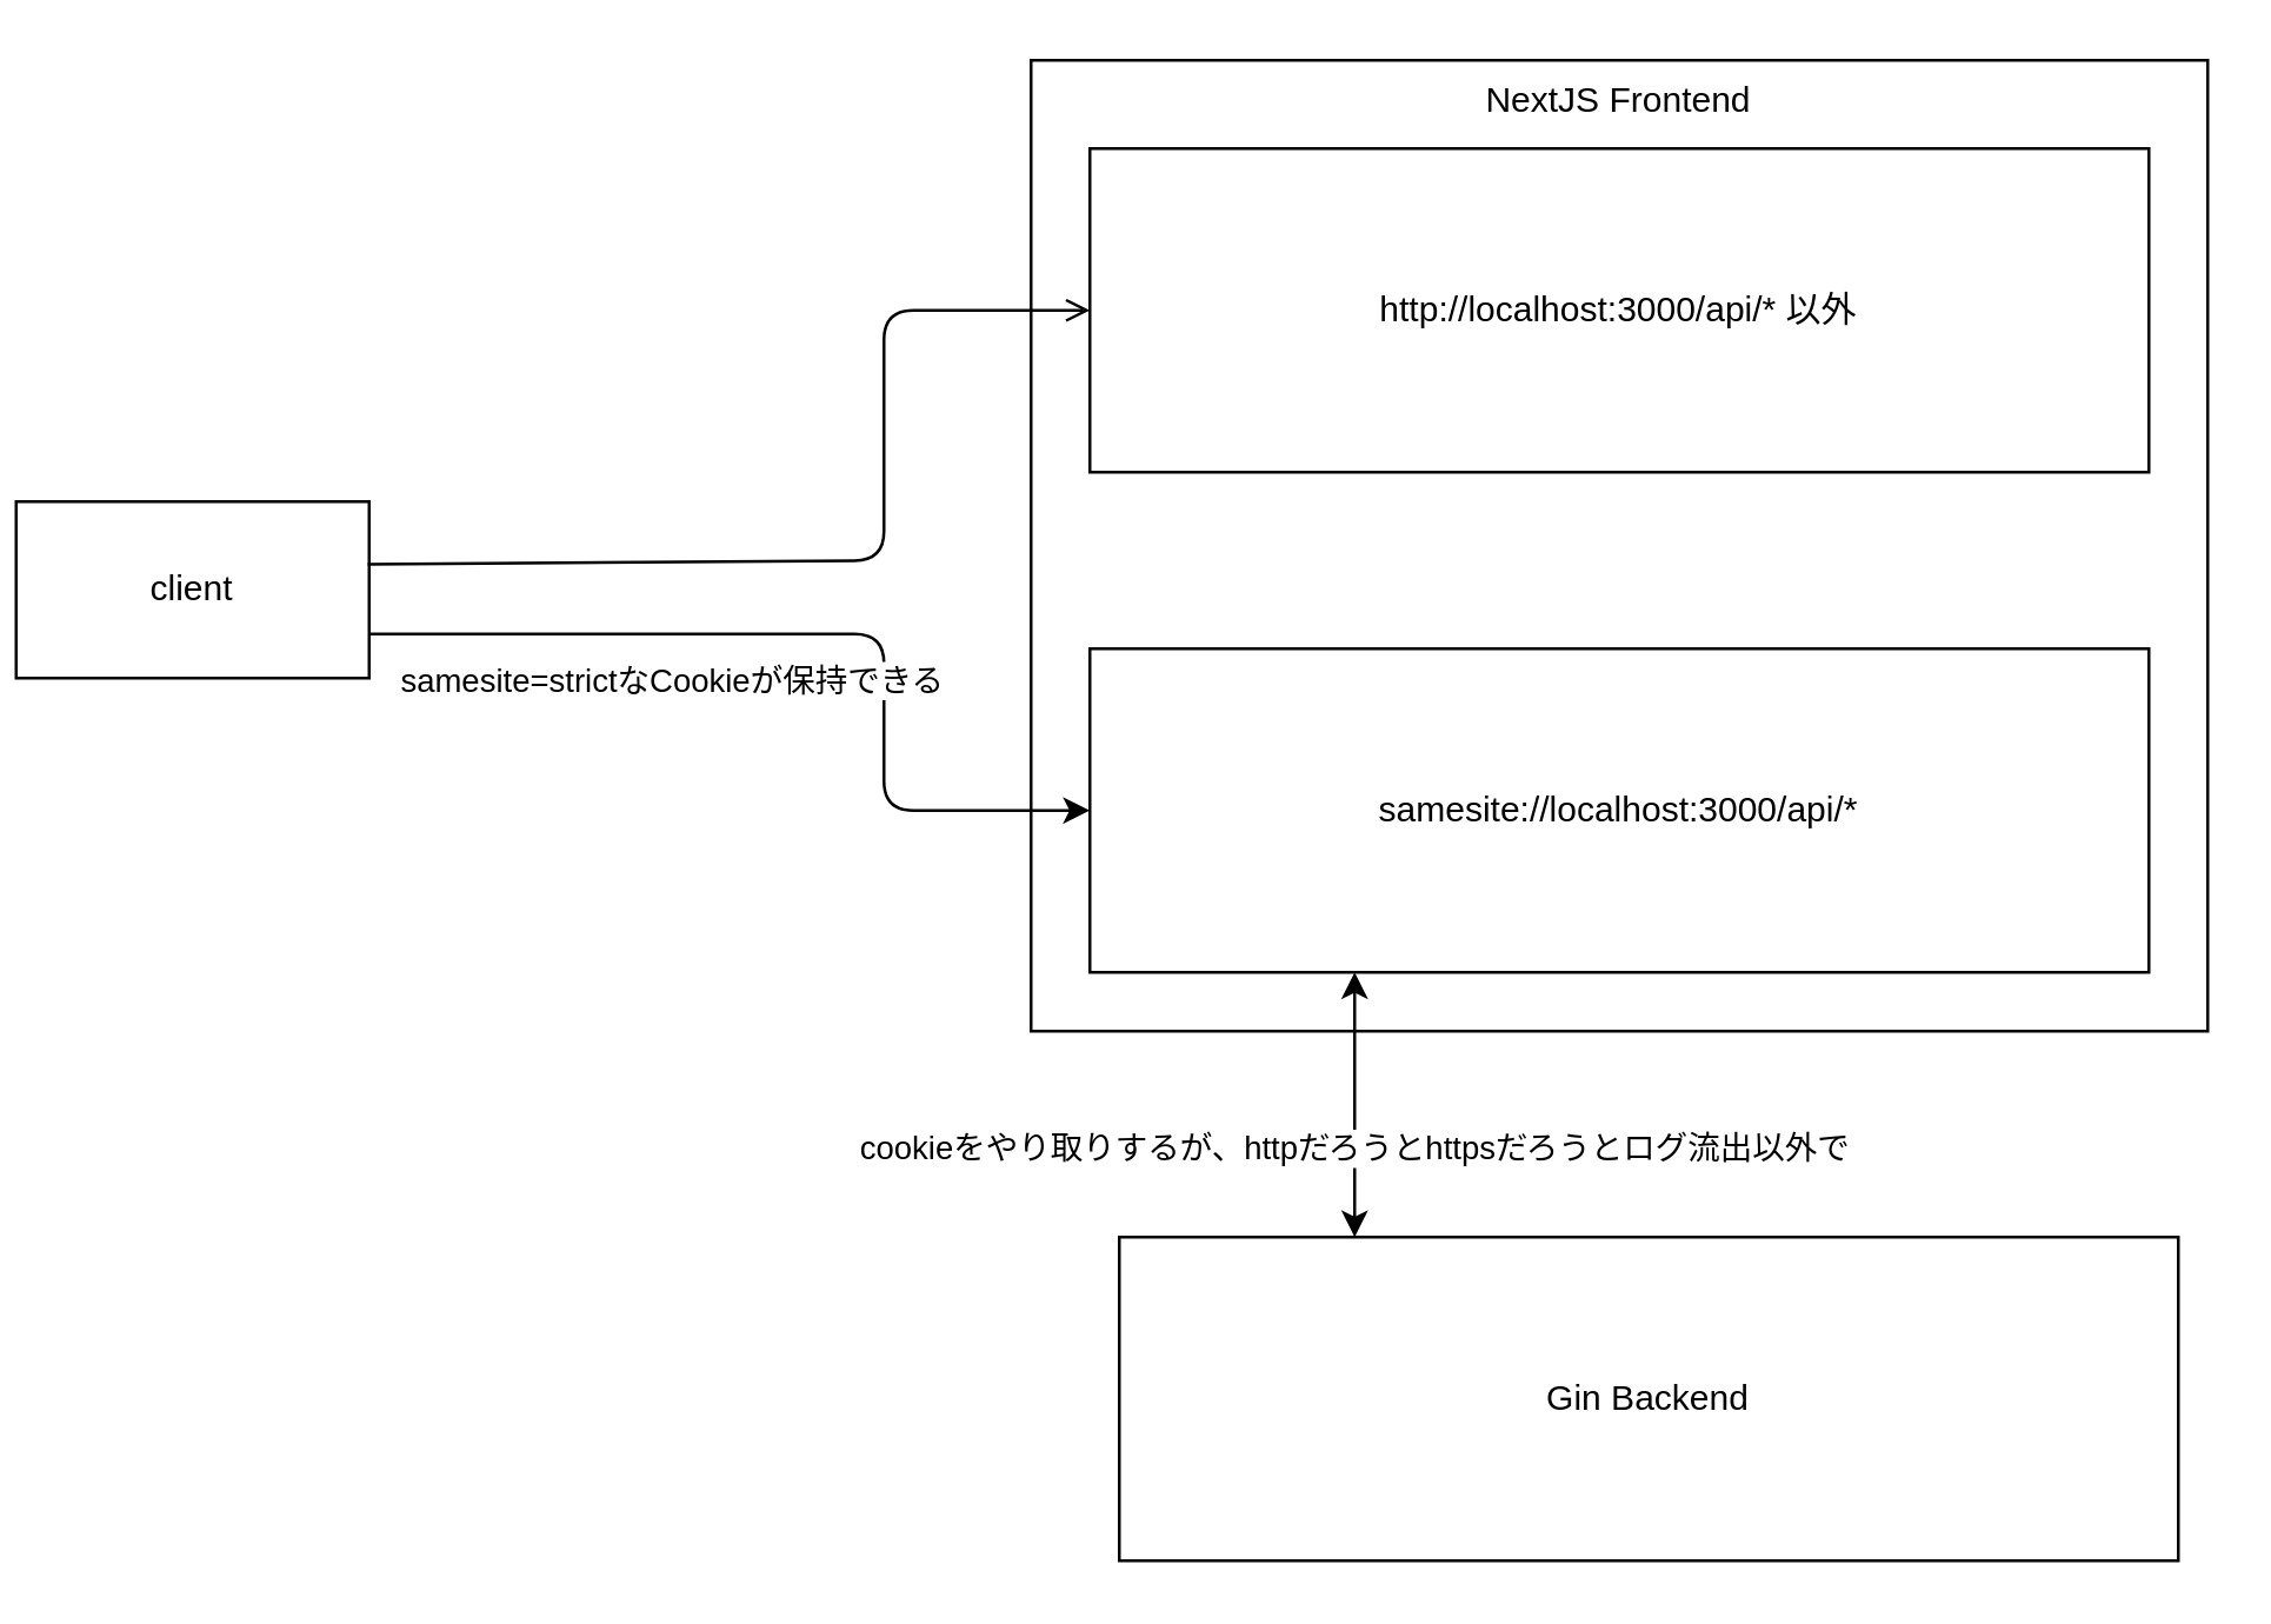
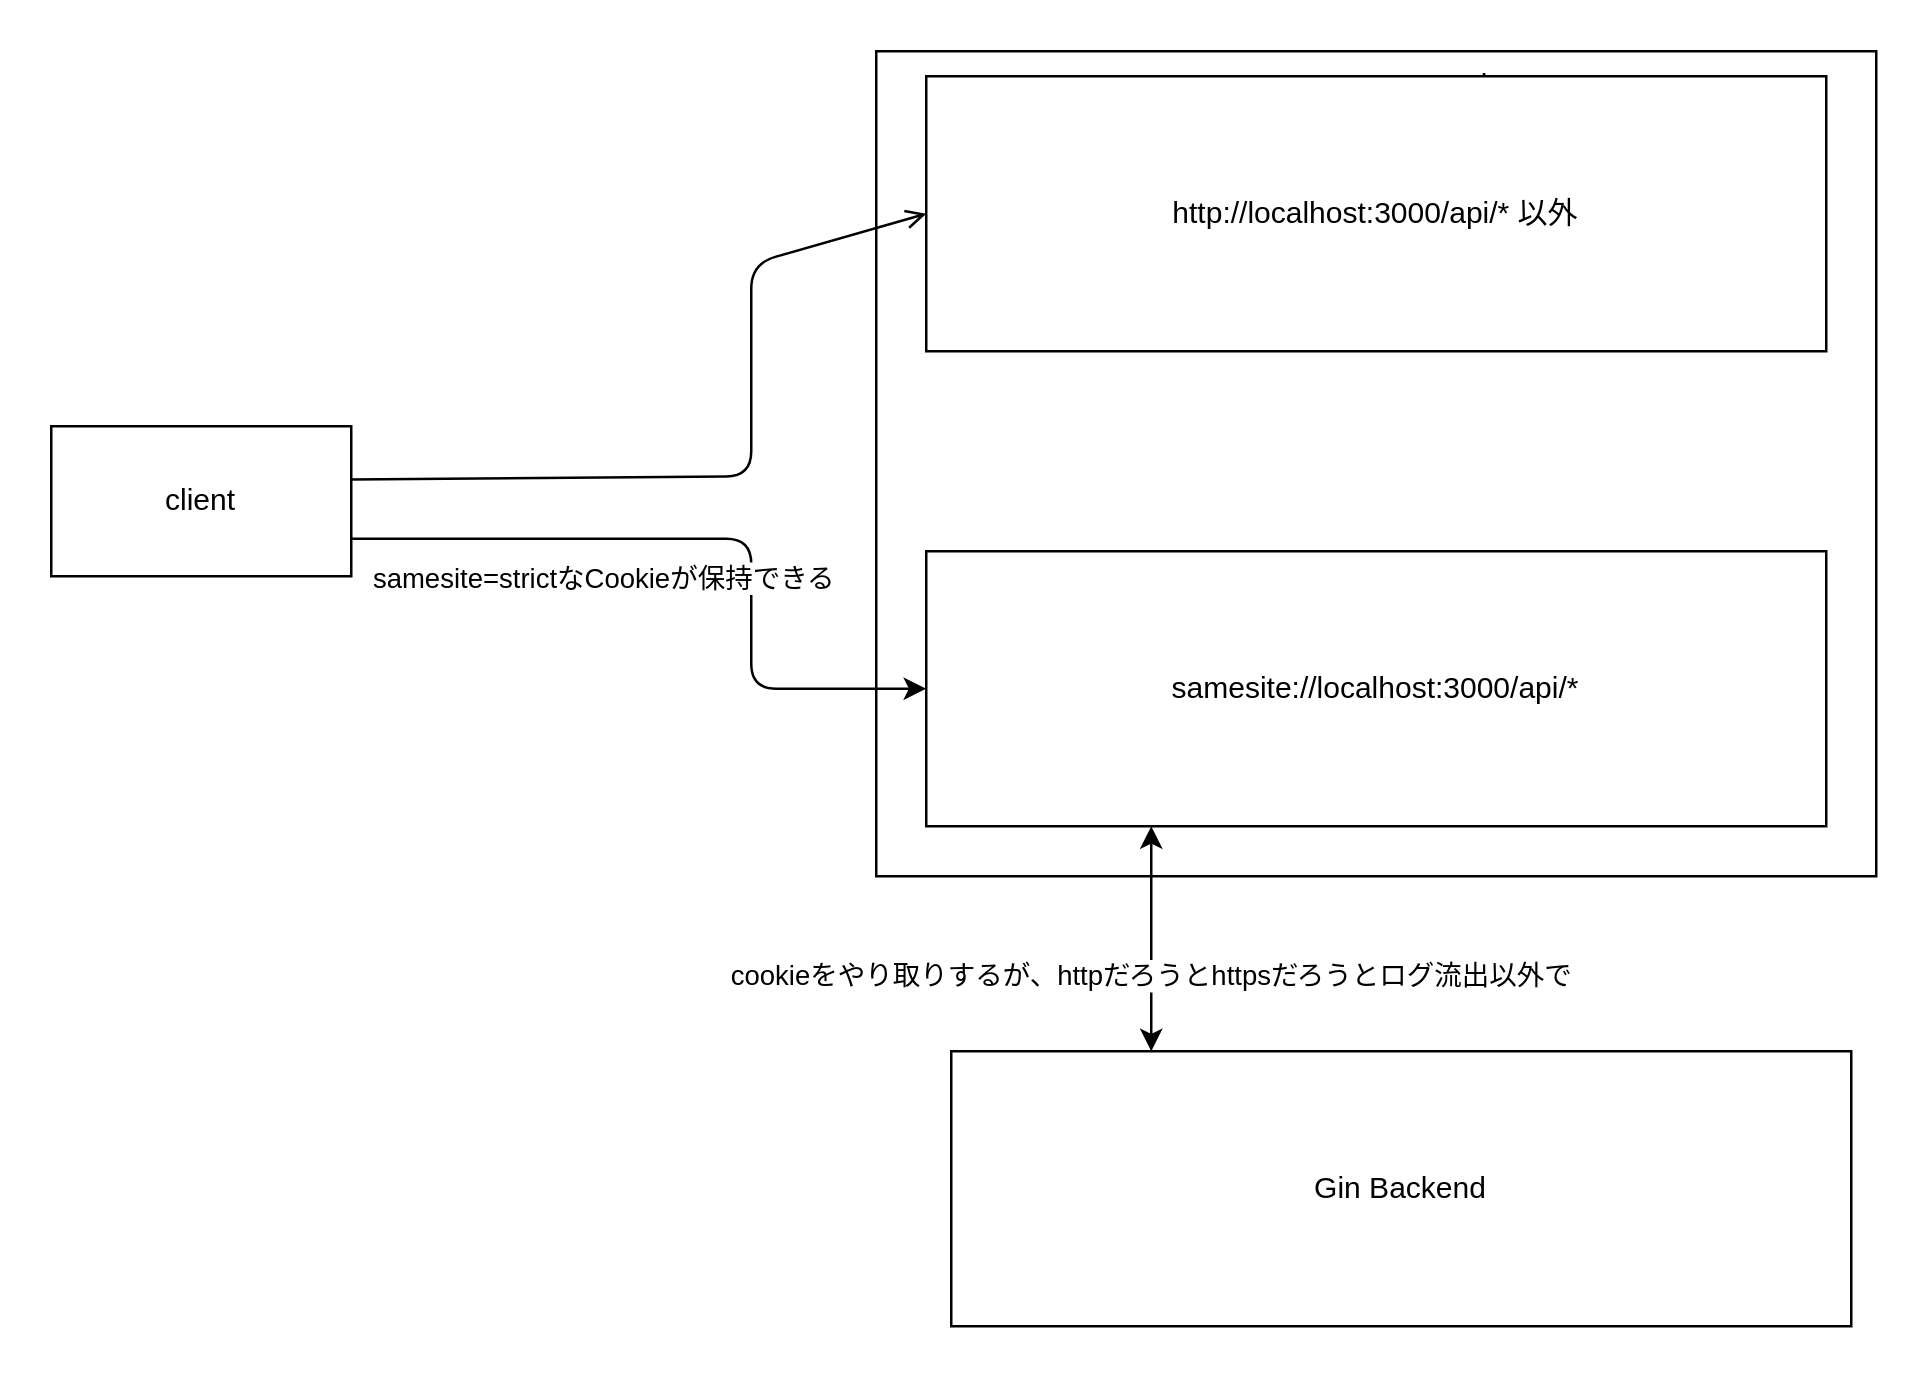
  <mxCell id="0" />
  <mxCell id="1" parent="0" />
- <mxCell id="2" value="client" style="rounded=0;whiteSpace=wrap;html=1;" vertex="1" parent="1"><mxGeometry x="5" y="170" width="120" height="60" as="geometry" /></mxCell>
+ <mxCell id="2" value="client" style="rounded=0;whiteSpace=wrap;html=1;" vertex="1" parent="1"><mxGeometry x="20" y="170" width="120" height="60" as="geometry" /></mxCell>
  <mxCell id="3" value="NextJS Frontend" style="rounded=0;whiteSpace=wrap;html=1;verticalAlign=top;" vertex="1" parent="1"><mxGeometry x="350" y="20" width="400" height="330" as="geometry" /></mxCell>
- <mxCell id="4" value="http://localhost:3000/api/* 以外" style="rounded=0;whiteSpace=wrap;html=1;" vertex="1" parent="1"><mxGeometry x="370" y="50" width="360" height="110" as="geometry" /></mxCell>
+ <mxCell id="4" value="http://localhost:3000/api/* 以外" style="rounded=0;whiteSpace=wrap;html=1;" vertex="1" parent="1"><mxGeometry x="370" y="30" width="360" height="110" as="geometry" /></mxCell>
  <mxCell id="5" value="samesite://localhost:3000/api/*" style="rounded=0;whiteSpace=wrap;html=1;" vertex="1" parent="1"><mxGeometry x="370" y="220" width="360" height="110" as="geometry" /></mxCell>
  <mxCell id="6" value="" style="endArrow=classic;html=1;exitX=1;exitY=0.75;exitDx=0;exitDy=0;entryX=0;entryY=0.5;entryDx=0;entryDy=0;" edge="1" parent="1" source="2" target="5"><mxGeometry width="50" height="50" relative="1" as="geometry"><mxPoint x="460" y="310" as="sourcePoint" /><mxPoint x="510" y="260" as="targetPoint" /><Array as="points"><mxPoint x="300" y="215" /><mxPoint x="300" y="275" /></Array></mxGeometry></mxCell>
  <mxCell id="7" value="samesite=strictなCookieが保持できる" style="edgeLabel;html=1;align=center;verticalAlign=middle;resizable=0;points=[];" vertex="1" connectable="0" parent="6"><mxGeometry x="-0.696" y="-1" relative="1" as="geometry"><mxPoint x="56" y="14" as="offset" /></mxGeometry></mxCell>
  <mxCell id="8" value="" style="endArrow=open;html=1;exitX=0.996;exitY=0.355;exitDx=0;exitDy=0;exitPerimeter=0;entryX=0;entryY=0.5;entryDx=0;entryDy=0;" edge="1" parent="1" source="2" target="4"><mxGeometry width="50" height="50" relative="1" as="geometry"><mxPoint x="290" y="210" as="sourcePoint" /><mxPoint x="340" y="160" as="targetPoint" /><Array as="points"><mxPoint x="300" y="190" /><mxPoint x="300" y="105" /></Array></mxGeometry></mxCell>
  <mxCell id="9" value="" style="endArrow=classic;html=1;exitX=0.25;exitY=1;exitDx=0;exitDy=0;startArrow=classic;startFill=1;" edge="1" parent="1" source="5"><mxGeometry width="50" height="50" relative="1" as="geometry"><mxPoint x="460" y="320" as="sourcePoint" /><mxPoint x="460" y="420" as="targetPoint" /></mxGeometry></mxCell>
  <mxCell id="10" value="cookieをやり取りするが、httpだろうとhttpsだろうとログ流出以外で" style="edgeLabel;html=1;align=center;verticalAlign=middle;resizable=0;points=[];" vertex="1" connectable="0" parent="9"><mxGeometry x="0.3" y="-1" relative="1" as="geometry"><mxPoint as="offset" /></mxGeometry></mxCell>
  <mxCell id="11" value="Gin Backend" style="rounded=0;whiteSpace=wrap;html=1;" vertex="1" parent="1"><mxGeometry x="380" y="420" width="360" height="110" as="geometry" /></mxCell>
